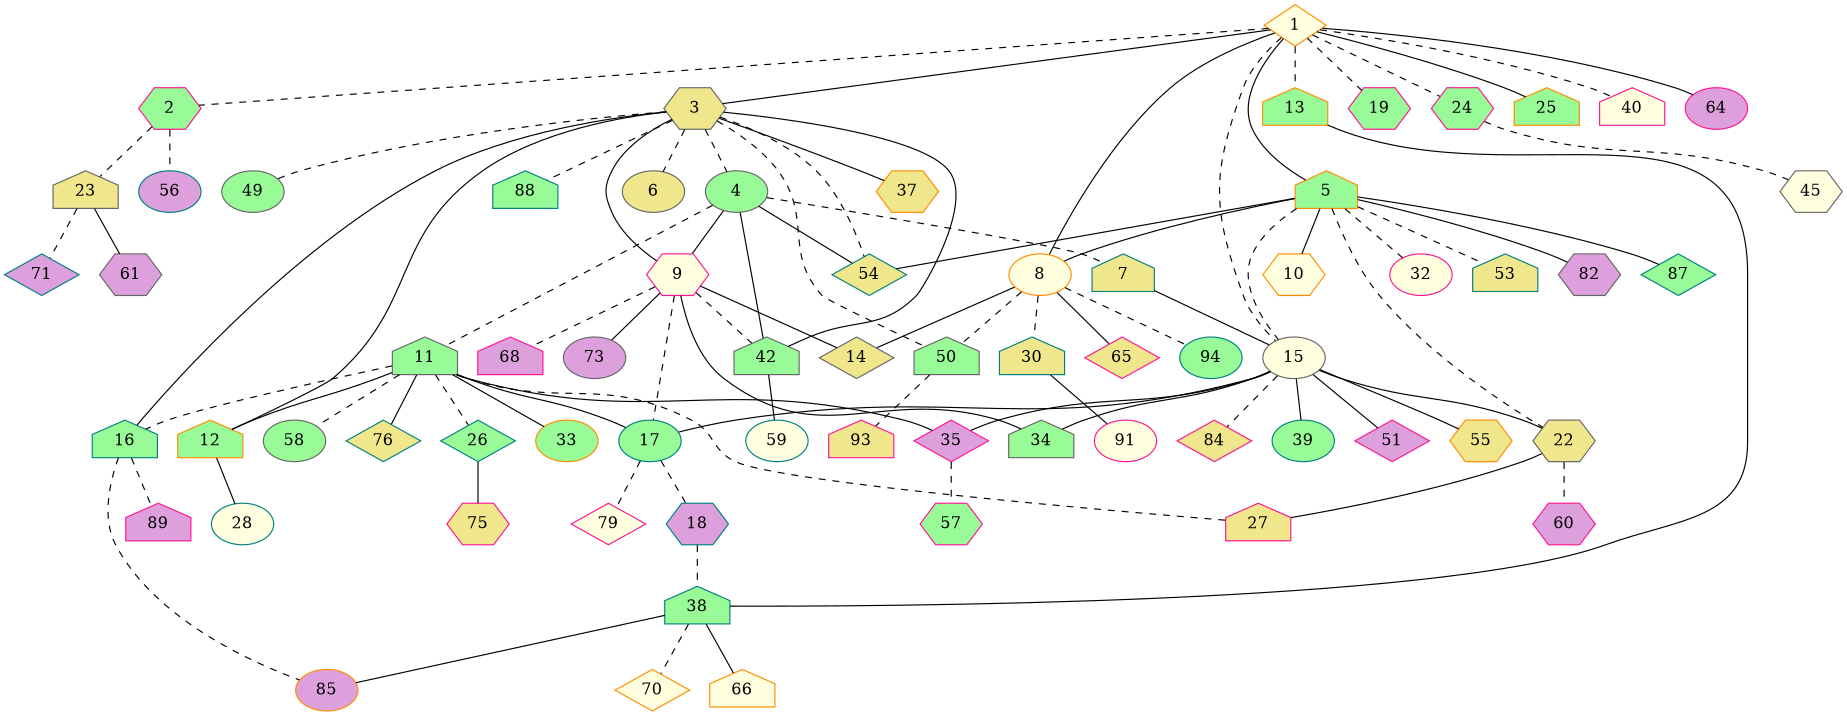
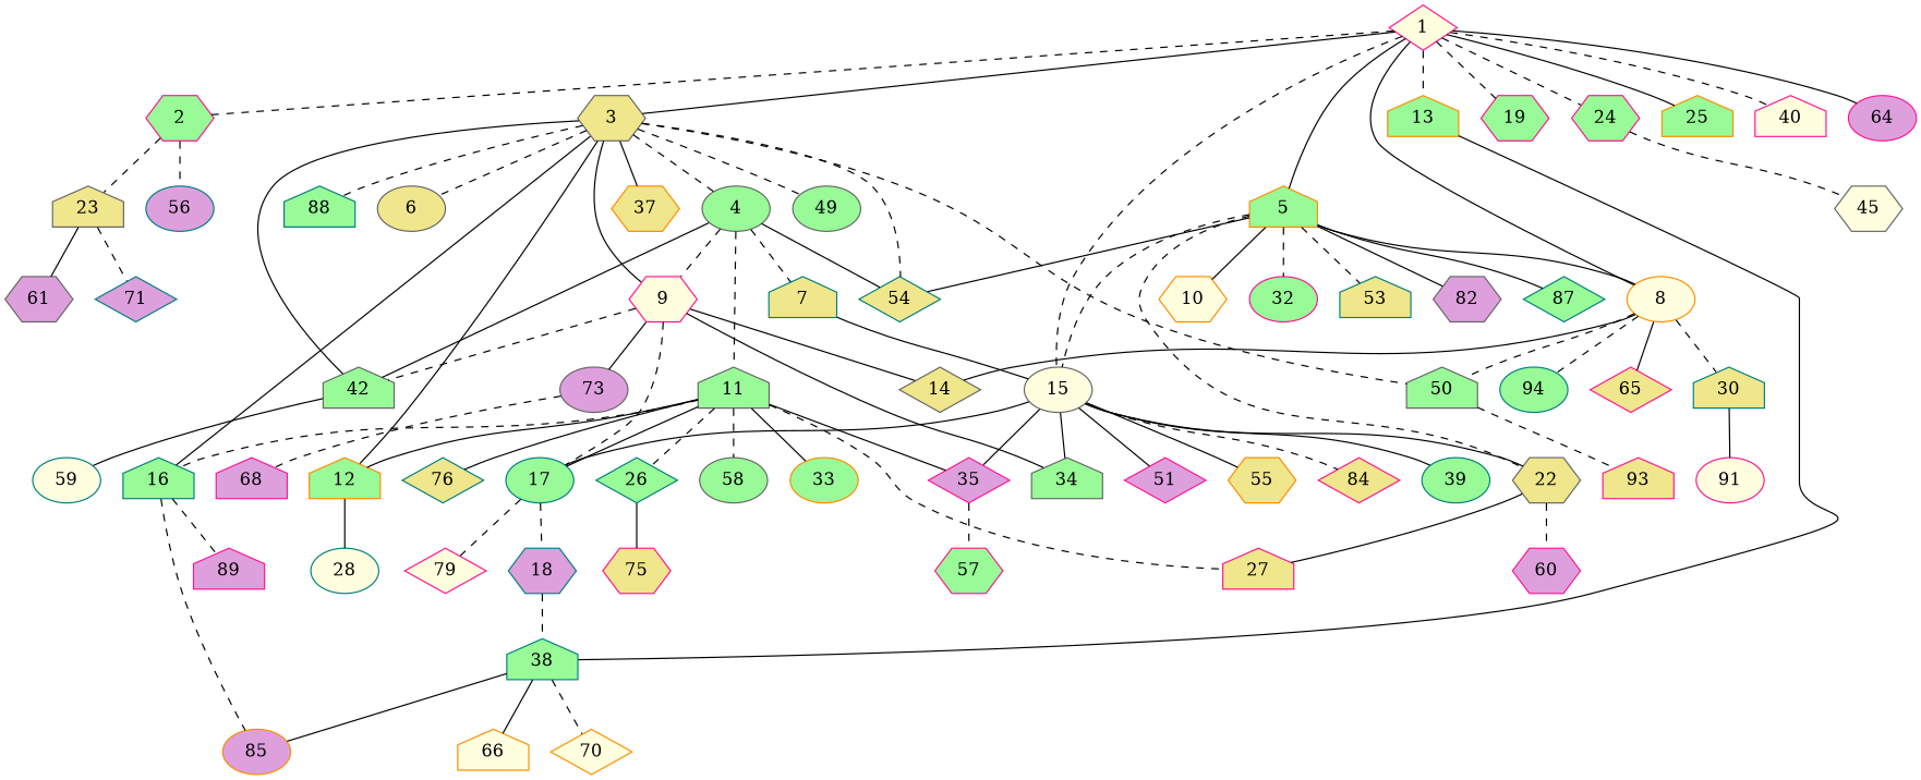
  graph {
    node [color=deeppink fillcolor=palegreen shape=house style=filled]
    edge [style=solid]
-   1 [color=darkorange fillcolor=lightyellow shape=diamond super="+41"]
+   1 [fillcolor=lightyellow shape=diamond super="+41"]
    2 [shape=hexagon super="+78"]
    3 [color=gray40 fillcolor=khaki shape=hexagon super="+20"]
    5 [color=darkorange super="+92"]
    8 [color=darkorange fillcolor=lightyellow shape=ellipse super="+77"]
    13 [color=darkorange super="+47"]
    15 [color=gray40 fillcolor=lightyellow shape=ellipse super="+69"]
    19 [shape=hexagon]
    24 [shape=hexagon super="+81"]
    25 [color=darkorange]
    40 [fillcolor=lightyellow]
    64 [fillcolor=plum shape=ellipse super="+90"]
    23 [color=gray40 fillcolor=khaki super="+63"]
    56 [color=teal fillcolor=plum shape=ellipse]
    4 [color=gray40 shape=ellipse]
    6 [color=gray40 fillcolor=khaki shape=ellipse]
    9 [fillcolor=lightyellow shape=hexagon super="+86"]
    12 [color=darkorange super="+52"]
    16 [color=teal super="+21"]
    37 [color=darkorange fillcolor=khaki shape=hexagon]
    42 [color=gray40 super="+72"]
    49 [color=gray40 shape=ellipse]
    50 [color=gray40 super="+80"]
    54 [color=teal fillcolor=khaki shape=diamond super="+67"]
    88 [color=teal]
    10 [color=darkorange fillcolor=lightyellow shape=hexagon]
    22 [color=gray40 fillcolor=khaki shape=hexagon super="+29"]
-   32 [fillcolor=lightyellow shape=ellipse]
+   32 [shape=ellipse]
    53 [color=teal fillcolor=khaki]
    82 [color=gray40 fillcolor=plum shape=hexagon]
    87 [color=teal shape=diamond]
    14 [color=gray40 fillcolor=khaki shape=diamond]
    30 [color=teal fillcolor=khaki super="+48"]
    65 [fillcolor=khaki shape=diamond]
    94 [color=teal shape=ellipse]
    38 [color=teal super="+62"]
    17 [color=teal shape=ellipse super="+46"]
    34 [color=gray40]
    35 [fillcolor=plum shape=diamond super="+36"]
    39 [color=teal shape=ellipse super="+43"]
    51 [fillcolor=plum shape=diamond]
    55 [color=darkorange fillcolor=khaki shape=hexagon]
    84 [fillcolor=khaki shape=diamond]
    45 [color=gray40 fillcolor=lightyellow shape=hexagon]
    61 [color=gray40 fillcolor=plum shape=hexagon]
    71 [color=teal fillcolor=plum shape=diamond]
    7 [color=teal fillcolor=khaki]
    11 [color=gray40 super="+44"]
    68 [fillcolor=plum super="+83"]
    73 [color=gray40 fillcolor=plum shape=ellipse]
    28 [color=teal fillcolor=lightyellow shape=ellipse]
    85 [color=darkorange fillcolor=plum shape=ellipse]
    89 [fillcolor=plum]
    59 [color=teal fillcolor=lightyellow shape=ellipse]
    93 [fillcolor=khaki]
    26 [color=teal shape=diamond]
    27 [fillcolor=khaki super="+31"]
    33 [color=darkorange shape=ellipse]
    58 [color=gray40 shape=ellipse]
    76 [color=teal fillcolor=khaki shape=diamond]
    60 [fillcolor=plum shape=hexagon]
    91 [fillcolor=lightyellow shape=ellipse]
    18 [color=teal fillcolor=plum shape=hexagon]
    79 [fillcolor=lightyellow shape=diamond]
    75 [fillcolor=khaki shape=hexagon]
    57 [shape=hexagon super="+74"]
    66 [color=darkorange fillcolor=lightyellow]
    70 [color=darkorange fillcolor=lightyellow shape=diamond]
    1 -- 2 [style=dashed]
    1 -- 3
    1 -- 5
    1 -- 8
    1 -- 13 [style=dashed]
    1 -- 15 [style=dashed]
    1 -- 19 [style=dashed]
    1 -- 24 [style=dashed]
    1 -- 25
    1 -- 40 [style=dashed]
    1 -- 64
    2 -- 23 [style=dashed]
    2 -- 56 [style=dashed]
    3 -- 4 [style=dashed]
    3 -- 6 [style=dashed]
    3 -- 9
    3 -- 12
    3 -- 16
    3 -- 37
    3 -- 42
    3 -- 49 [style=dashed]
    3 -- 50 [style=dashed]
    3 -- 54 [style=dashed]
    3 -- 88 [style=dashed]
    5 -- 8
    5 -- 15 [style=dashed]
    5 -- 54
    5 -- 10
    5 -- 22 [style=dashed]
    5 -- 32 [style=dashed]
    5 -- 53 [style=dashed]
    5 -- 82
    5 -- 87
    8 -- 50 [style=dashed]
    8 -- 14
    8 -- 30 [style=dashed]
    8 -- 65
    8 -- 94 [style=dashed]
    13 -- 38
    15 -- 22
    15 -- 17
    15 -- 34
    15 -- 35
    15 -- 39
    15 -- 51
    15 -- 55
    15 -- 84 [style=dashed]
    24 -- 45 [style=dashed]
    23 -- 61
    23 -- 71 [style=dashed]
-   4 -- 9
+   4 -- 9 [style=dashed]
    4 -- 42
    4 -- 54
    4 -- 7 [style=dashed]
    4 -- 11 [style=dashed]
    9 -- 42 [style=dashed]
    9 -- 14
    9 -- 17 [style=dashed]
    9 -- 34
-   9 -- 68 [style=dashed]
+   73 -- 68 [style=dashed]
    9 -- 73
    12 -- 28
    16 -- 85 [style=dashed]
    16 -- 89 [style=dashed]
    42 -- 59
    50 -- 93 [style=dashed]
    22 -- 27
    22 -- 60 [style=dashed]
    30 -- 91
    38 -- 85
    38 -- 66
    38 -- 70 [style=dashed]
    17 -- 18 [style=dashed]
    17 -- 79 [style=dashed]
    35 -- 57 [style=dashed]
    7 -- 15
    11 -- 12
    11 -- 16 [style=dashed]
    11 -- 17
    11 -- 35
    11 -- 26 [style=dashed]
    11 -- 27 [style=dashed]
    11 -- 33
    11 -- 58 [style=dashed]
    11 -- 76
    26 -- 75
    18 -- 38 [style=dashed]
  }
